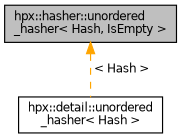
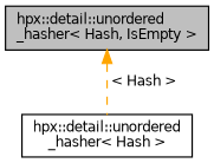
  digraph {
    node [color=black fontname=Helvetica fontsize=10 shape=record style=filled]
-   n1 [fillcolor=grey75 fontcolor=black height=0.2 label="hpx::hasher::unordered\l_hasher\< Hash, IsEmpty \>" width=0.4]
+   n1 [fillcolor=grey75 fontcolor=black height=0.2 label="hpx::detail::unordered\l_hasher\< Hash, IsEmpty \>" width=0.4]
    n2 [fillcolor=white height=0.2 label="hpx::detail::unordered\l_hasher\< Hash \>" width=0.4]
    n1 -> n2 [color=orange dir=back fontname=Helvetica fontsize=10 label=" \< Hash \>" labelfontname=Helvetica labelfontsize=10 style=dashed]
  }
